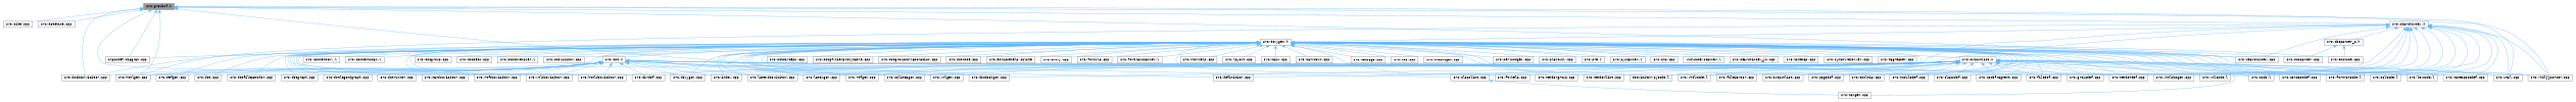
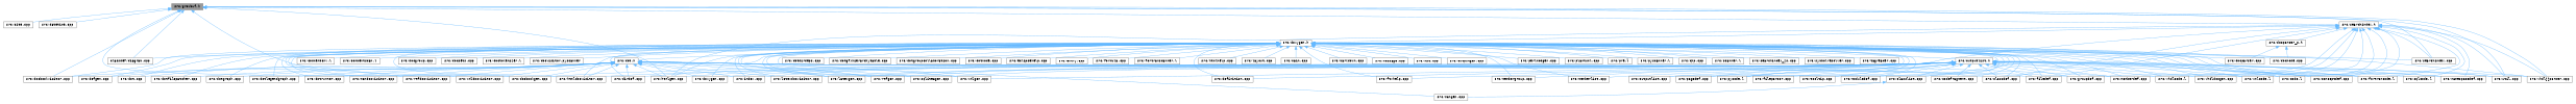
  digraph {
    fontname="DejaVu Sans Mono"
    node [color=grey40 fillcolor=white fontname="DejaVu Sans Mono" fontsize=10 shape=box style=filled]
    edge [color=steelblue1 dir=back fontname="DejaVu Sans Mono" fontsize=10 labelfontname=Helvetica labelfontsize=10 style=solid]
    n1 [color=gray40 fillcolor=grey60 fontcolor=black height=0.2 label="src/growbuf.h" width=0.4]
    n2 [height=0.2 label="src/cite.cpp" width=0.4]
    n3 [height=0.2 label="src/datetime.cpp" width=0.4]
    n4 [height=0.2 label="classdef/diagram.cpp" width=0.4]
    n5 [height=0.2 label="src/docbookgen.cpp" width=0.4]
    n6 [height=0.2 label="src/docbookvisitor.cpp" width=0.4]
    n7 [height=0.2 label="src/htmldocvisitor.cpp" width=0.4]
    n8 [height=0.2 label="src/htmlgen.cpp" width=0.4]
    n9 [height=0.2 label="src/searchindex.cpp" width=0.4]
    n10 [height=0.2 label="src/searchindex.h" width=0.4]
    n11 [height=0.2 label="src/util.cpp" width=0.4]
    n12 [height=0.2 label="src/vhdljjparser.cpp" width=0.4]
    n13 [height=0.2 label="src/classdef.cpp" width=0.4]
    n14 [height=0.2 label="src/code.l" width=0.4]
    n15 [height=0.2 label="src/conceptdef.cpp" width=0.4]
    n16 [height=0.2 label="src/docparser_p.h" width=0.4]
    n17 [height=0.2 label="src/doxygen.h" width=0.4]
    n18 [height=0.2 label="src/filedef.cpp" width=0.4]
    n19 [height=0.2 label="src/groupdef.cpp" width=0.4]
    n20 [height=0.2 label="src/memberdef.cpp" width=0.4]
    n21 [height=0.2 label="src/fortrancode.l" width=0.4]
-   n22 [height=0.2 label="src/lexcode.l" width=0.4]
    n23 [height=0.2 label="src/namespacedef.cpp" width=0.4]
-   n24 [height=0.2 label="docvisitor/pycode.l" width=0.4]
+   n24 [height=0.2 label="src/pycode.l" width=0.4]
    n25 [height=0.2 label="src/sqlcode.l" width=0.4]
    n26 [height=0.2 label="src/vhdlcode.l" width=0.4]
    n27 [height=0.2 label="src/vhdldocgen.cpp" width=0.4]
    n28 [height=0.2 label="src/xmlcode.l" width=0.4]
    n29 [height=0.2 label="src/docnode.cpp" width=0.4]
    n30 [height=0.2 label="src/docparser.cpp" width=0.4]
    n31 [height=0.2 label="src/classlist.cpp" width=0.4]
    n32 [height=0.2 label="src/codefragment.cpp" width=0.4]
    n33 [height=0.2 label="src/commentcnv.l" width=0.4]
    n34 [height=0.2 label="src/commentscan.l" width=0.4]
    n35 [height=0.2 label="src/defgen.cpp" width=0.4]
    n36 [height=0.2 label="src/definition.cpp" width=0.4]
    n37 [height=0.2 label="src/dirdef.cpp" width=0.4]
    n38 [height=0.2 label="src/docgroup.cpp" width=0.4]
    n39 [height=0.2 label="src/docsets.cpp" width=0.4]
    n40 [height=0.2 label="src/doctokenizer.l" width=0.4]
-   n41 [height=0.2 label="src/docvisitor.cpp" width=0.4]
+   n41 [height=0.2 label="src/docvisitor.pyscanner" width=0.4]
    n42 [height=0.2 label="src/dot.cpp" width=0.4]
    n43 [height=0.2 label="src/dot.h" width=0.4]
    n44 [height=0.2 label="src/dotfilepatcher.cpp" width=0.4]
    n45 [height=0.2 label="src/dotgraph.cpp" width=0.4]
    n46 [height=0.2 label="src/dotlegendgraph.cpp" width=0.4]
    n47 [height=0.2 label="src/dotrunner.cpp" width=0.4]
    n48 [height=0.2 label="src/doxygen.cpp" width=0.4]
    n49 [height=0.2 label="src/index.cpp" width=0.4]
    n50 [height=0.2 label="src/latexdocvisitor.cpp" width=0.4]
    n51 [height=0.2 label="src/latexgen.cpp" width=0.4]
    n52 [height=0.2 label="src/mandocvisitor.cpp" width=0.4]
    n53 [height=0.2 label="src/rtfdocvisitor.cpp" width=0.4]
    n54 [height=0.2 label="src/rtfgen.cpp" width=0.4]
    n55 [height=0.2 label="src/sqlite3gen.cpp" width=0.4]
    n56 [height=0.2 label="src/xmldocvisitor.cpp" width=0.4]
    n57 [height=0.2 label="src/xmlgen.cpp" width=0.4]
    n58 [height=0.2 label="src/dotdirdeps.cpp" width=0.4]
    n59 [height=0.2 label="src/dotgfxhierarchytable.cpp" width=0.4]
    n60 [height=0.2 label="src/dotgroupcollaboration.cpp" width=0.4]
    n61 [height=0.2 label="src/dotnode.cpp" width=0.4]
-   n62 [height=0.2 label="src/eclipsehelp.sqlite" width=0.4]
+   n62 [height=0.2 label="src/eclipsehelp.cpp" width=0.4]
    n63 [height=0.2 label="src/entry.cpp" width=0.4]
    n64 [height=0.2 label="src/formula.cpp" width=0.4]
    n65 [height=0.2 label="src/fortranscanner.l" width=0.4]
    n66 [height=0.2 label="src/ftvhelp.cpp" width=0.4]
    n67 [height=0.2 label="src/htmlhelp.cpp" width=0.4]
    n68 [height=0.2 label="src/layout.cpp" width=0.4]
    n69 [height=0.2 label="src/main.cpp" width=0.4]
    n70 [height=0.2 label="src/mangen.cpp" width=0.4]
    n71 [height=0.2 label="src/markdown.cpp" width=0.4]
    n72 [height=0.2 label="src/membergroup.cpp" width=0.4]
    n73 [height=0.2 label="src/memberlist.cpp" width=0.4]
    n74 [height=0.2 label="src/message.cpp" width=0.4]
    n75 [height=0.2 label="src/msc.cpp" width=0.4]
    n76 [height=0.2 label="src/outputgen.cpp" width=0.4]
    n77 [height=0.2 label="src/outputlist.cpp" width=0.4]
    n78 [height=0.2 label="src/outputlist.h" width=0.4]
    n79 [height=0.2 label="src/pagedef.cpp" width=0.4]
    n80 [height=0.2 label="src/tooltip.cpp" width=0.4]
    n81 [height=0.2 label="src/perlmodgen.cpp" width=0.4]
    n82 [height=0.2 label="src/plantuml.cpp" width=0.4]
    n83 [height=0.2 label="src/pre.l" width=0.4]
    n84 [height=0.2 label="src/pyscanner.l" width=0.4]
    n85 [height=0.2 label="src/qhp.cpp" width=0.4]
-   n86 [height=0.2 label="vhdlcode/scanner.l" width=0.4]
+   n86 [height=0.2 label="src/scanner.l" width=0.4]
    n87 [height=0.2 label="src/searchindex_js.cpp" width=0.4]
-   n88 [height=0.2 label="src/sitemap.cpp" width=0.4]
    n89 [height=0.2 label="src/symbolresolver.cpp" width=0.4]
    n90 [height=0.2 label="src/tagreader.cpp" width=0.4]
    n91 [height=0.2 label="src/moduledef.cpp" width=0.4]
    n92 [height=0.2 label="src/fileparser.cpp" width=0.4]
    n1 -> n2
    n1 -> n3
    n1 -> n4
    n1 -> n5
    n1 -> n6
    n1 -> n7
    n1 -> n8
    n1 -> n9
    n1 -> n10
    n1 -> n11
    n1 -> n12
    n10 -> n8
    n10 -> n9
    n10 -> n11
    n10 -> n12
    n10 -> n13
    n10 -> n14
    n10 -> n15
    n10 -> n16
    n10 -> n17
    n10 -> n18
    n10 -> n19
    n10 -> n20
    n10 -> n21
-   n10 -> n22
    n10 -> n23
    n10 -> n24
    n10 -> n25
    n10 -> n26
    n10 -> n27
    n10 -> n28
    n16 -> n29
    n16 -> n30
    n17 -> n4
    n17 -> n5
    n17 -> n6
    n17 -> n7
    n17 -> n8
    n17 -> n9
    n17 -> n11
    n17 -> n12
    n17 -> n13
    n17 -> n14
    n17 -> n15
    n17 -> n18
    n17 -> n19
    n17 -> n20
    n17 -> n21
-   n17 -> n22
    n17 -> n23
    n17 -> n24
    n17 -> n26
    n17 -> n27
    n17 -> n28
    n17 -> n29
    n17 -> n30
    n17 -> n31
    n17 -> n32
    n17 -> n33
    n17 -> n34
    n17 -> n35
    n17 -> n36
    n17 -> n37
    n17 -> n38
    n17 -> n39
    n17 -> n40
    n17 -> n41
    n17 -> n42
    n17 -> n43
    n17 -> n44
    n17 -> n45
    n17 -> n46
    n17 -> n47
    n17 -> n48
    n17 -> n49
    n17 -> n50
    n17 -> n51
    n17 -> n52
    n17 -> n53
    n17 -> n54
    n17 -> n55
    n17 -> n56
    n17 -> n57
    n17 -> n58
    n17 -> n59
    n17 -> n60
    n17 -> n61
    n17 -> n62
    n17 -> n63
    n17 -> n64
    n17 -> n65
    n17 -> n66
    n17 -> n67
    n17 -> n68
    n17 -> n69
    n17 -> n70
    n17 -> n71
    n17 -> n72
    n17 -> n73
    n17 -> n74
    n17 -> n75
    n17 -> n76
    n17 -> n77
    n17 -> n78
    n17 -> n79
    n17 -> n80
    n17 -> n81
    n17 -> n82
    n17 -> n83
    n17 -> n84
    n17 -> n85
    n17 -> n86
    n17 -> n87
-   n17 -> n88
    n17 -> n89
    n17 -> n90
    n17 -> n91
    n31 -> n70
+   n43 -> n5
    n43 -> n6
    n43 -> n7
    n43 -> n8
    n43 -> n13
    n43 -> n18
    n43 -> n19
    n43 -> n20
    n43 -> n35
    n43 -> n37
    n43 -> n42
    n43 -> n44
    n43 -> n45
    n43 -> n46
    n43 -> n47
    n43 -> n48
    n43 -> n49
    n43 -> n50
    n43 -> n51
    n43 -> n52
    n43 -> n53
    n43 -> n54
    n43 -> n55
    n43 -> n56
    n43 -> n57
    n78 -> n5
    n78 -> n7
    n78 -> n8
    n78 -> n11
    n78 -> n12
    n78 -> n13
    n78 -> n14
    n78 -> n15
    n78 -> n18
    n78 -> n19
    n78 -> n20
    n78 -> n21
-   n78 -> n22
    n78 -> n23
    n78 -> n24
    n78 -> n25
    n78 -> n26
    n78 -> n27
    n78 -> n28
    n78 -> n31
    n78 -> n32
    n78 -> n36
    n78 -> n37
    n78 -> n48
    n78 -> n49
    n78 -> n50
    n78 -> n51
    n78 -> n54
    n78 -> n55
    n78 -> n57
    n78 -> n66
    n78 -> n72
    n78 -> n73
    n78 -> n77
    n78 -> n79
    n78 -> n80
    n78 -> n91
    n78 -> n92
  }
